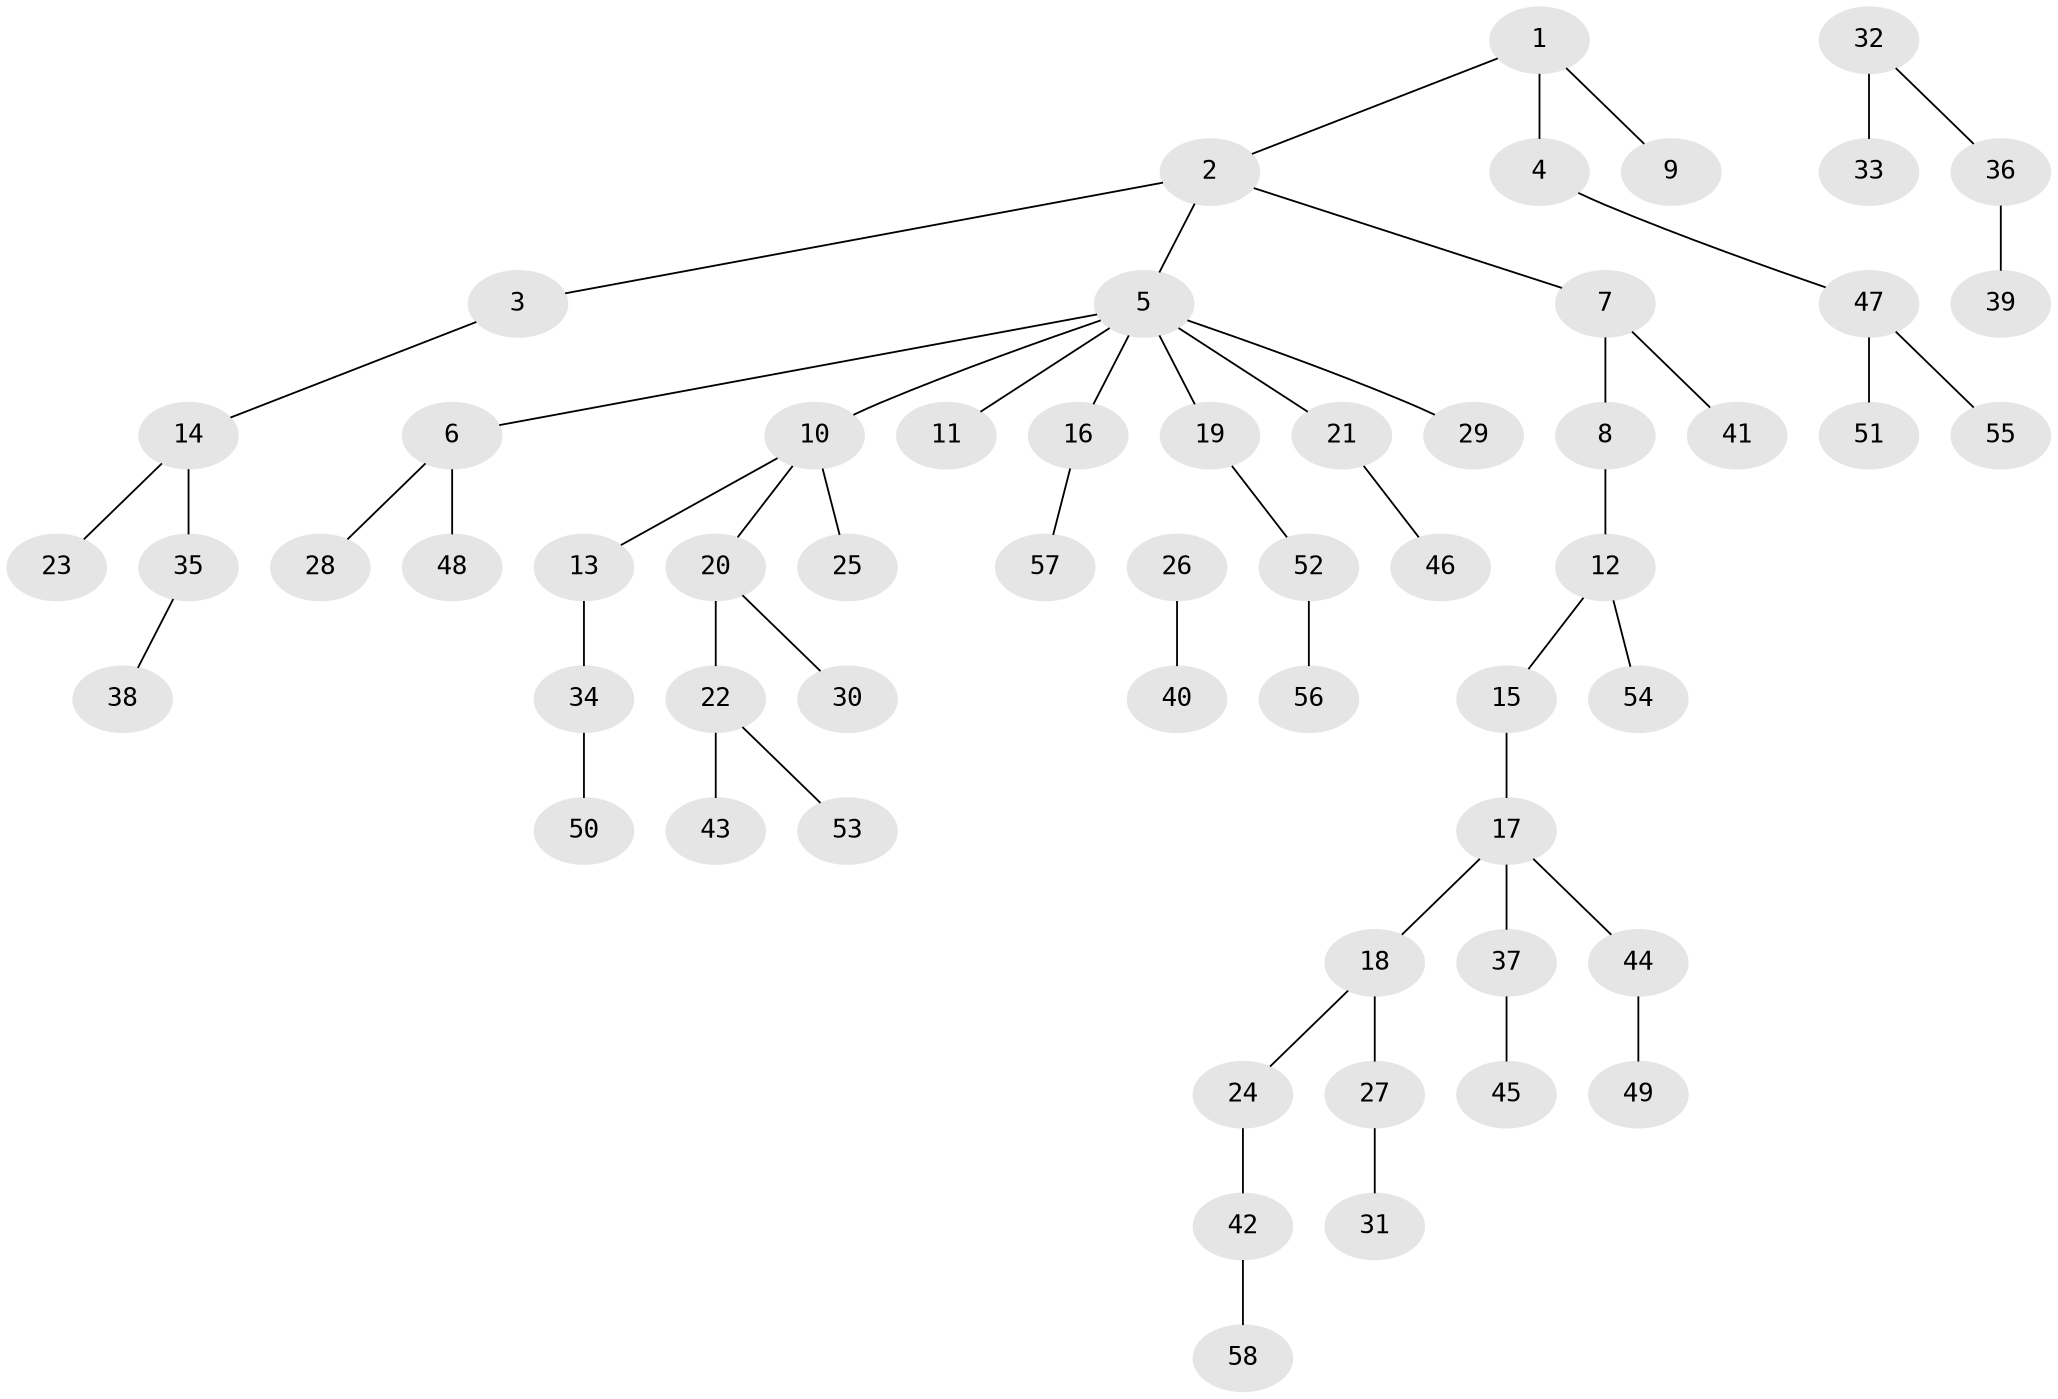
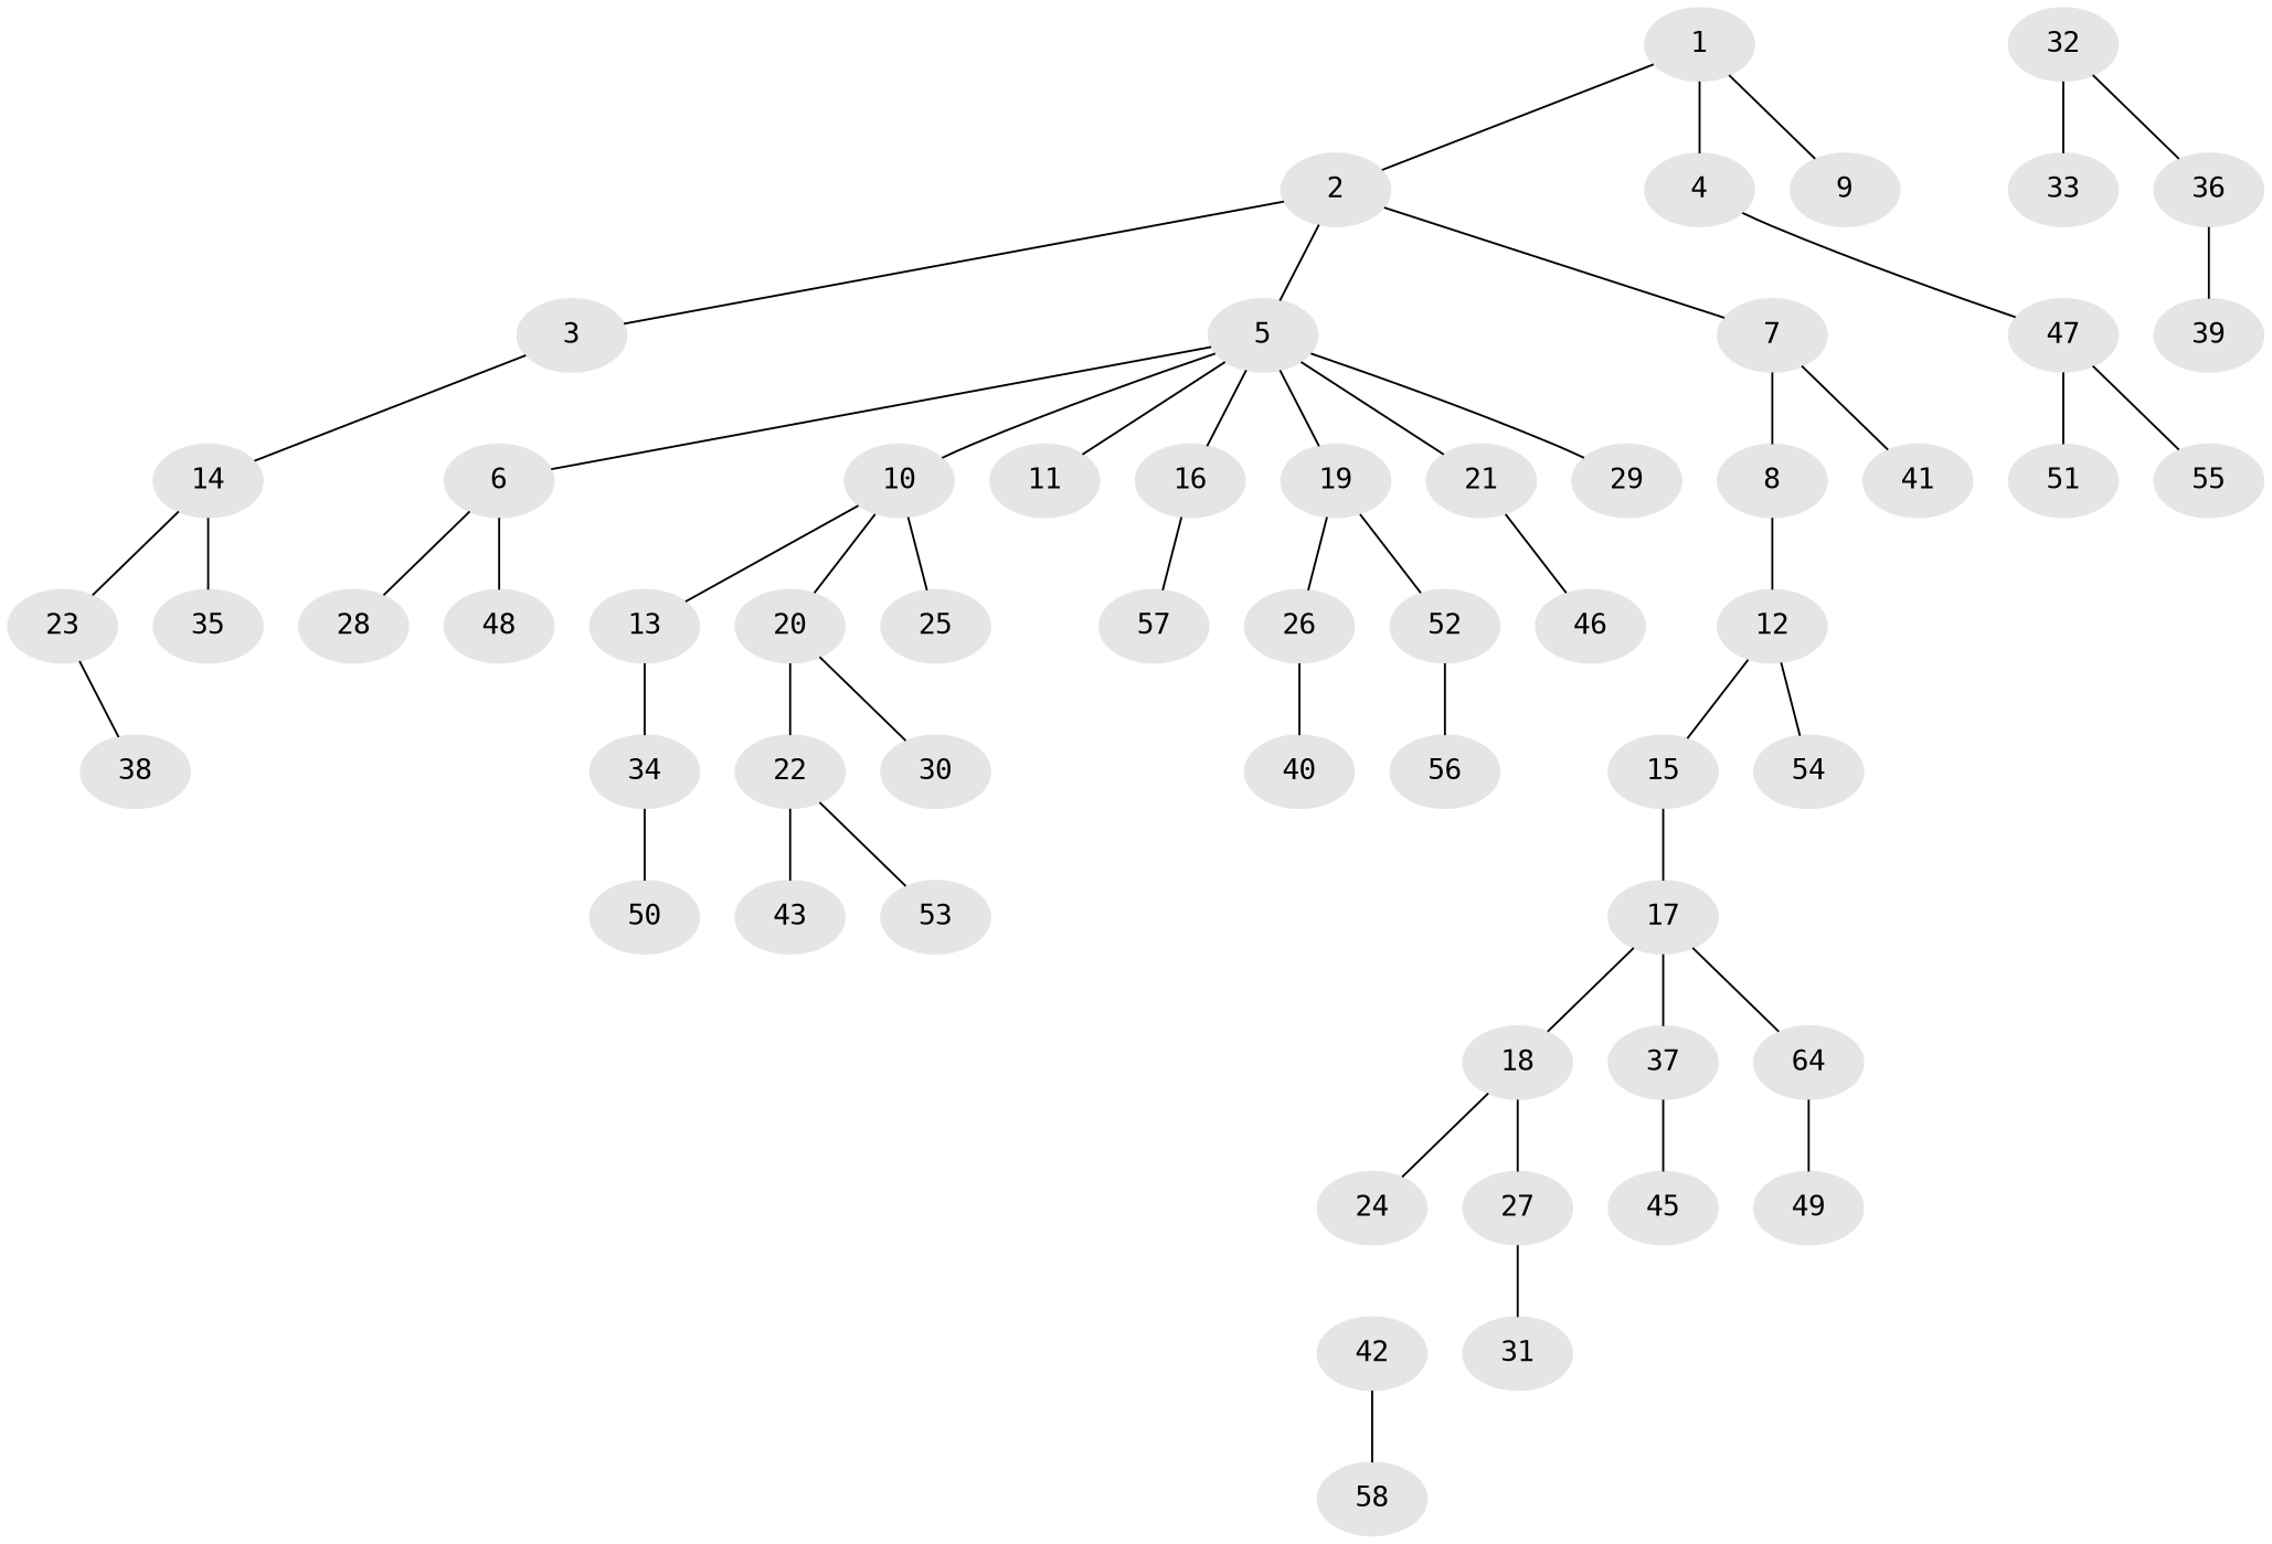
  graph {
    fontname="DejaVu Sans Mono"
    node [color=gray90 fontname="DejaVu Sans Mono" style=filled]
    edge [fontname="DejaVu Sans Mono" weight=1.0]
    1
    2
    4
    9
    3
    5
    7
    47
    14
    6
    10
    11
    16
    19
    21
    29
    8
    41
    23
    35
    51
    55
    28
    48
    13
    20
    25
    57
    26
    52
    46
    12
    15
    54
    34
    22
    30
    17
    32
    33
    36
    50
    38
    18
    37
-   44
+   44 [label=64]
    24
    27
    45
    49
    42
    31
    40
    56
    43
    53
    58
    39
    1 -- 2
    1 -- 4
    1 -- 9
    2 -- 3
    2 -- 5
    2 -- 7
    4 -- 47
    3 -- 14
    5 -- 6
    5 -- 10
    5 -- 11
    5 -- 16
    5 -- 19
    5 -- 21
    5 -- 29
    7 -- 8 [weight=2.0]
    7 -- 41
    47 -- 51
    47 -- 55
    14 -- 23
    14 -- 35
    6 -- 28
    6 -- 48
    10 -- 13
    10 -- 20
    10 -- 25 [weight=4.0]
    16 -- 57
+   19 -- 26
    19 -- 52
    21 -- 46
    8 -- 12
-   35 -- 38
+   23 -- 38
    13 -- 34
    20 -- 22 [weight=3.0]
    20 -- 30
    26 -- 40
    52 -- 56
    12 -- 15
    12 -- 54
    15 -- 17
    34 -- 50
    22 -- 43
    22 -- 53
    17 -- 18
    17 -- 37
    17 -- 44
    32 -- 33 [weight=2.0]
    32 -- 36
    36 -- 39
    18 -- 24
    18 -- 27
    37 -- 45
    44 -- 49
-   24 -- 42
    27 -- 31
    42 -- 58
  }
